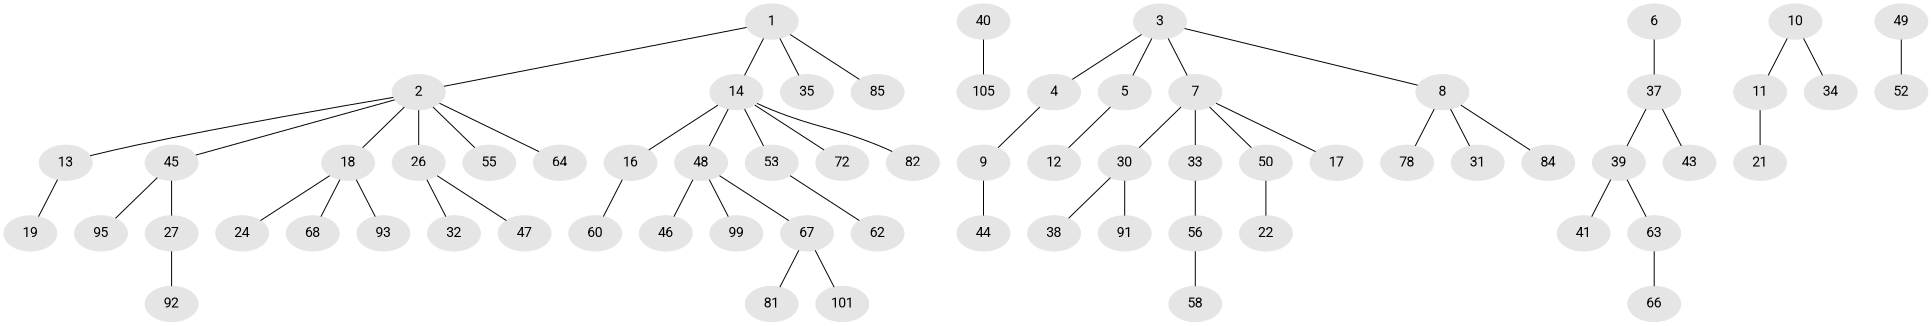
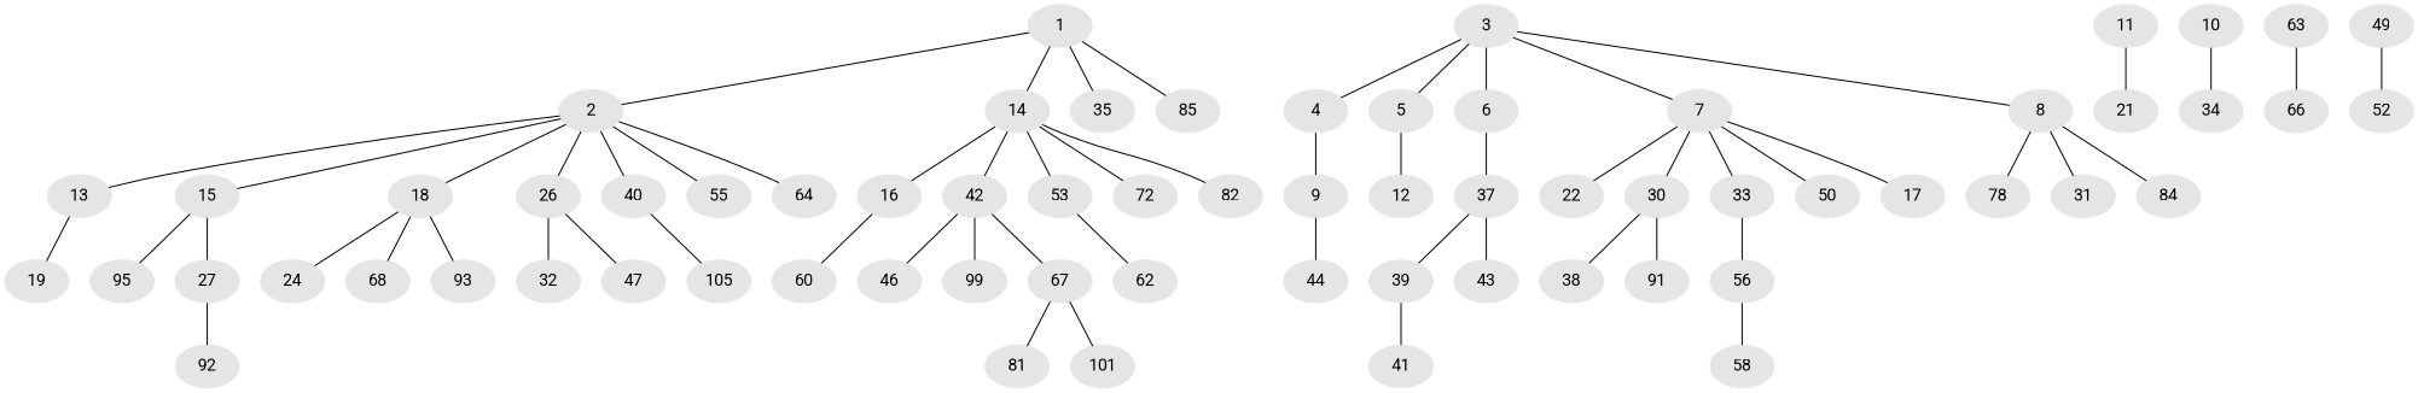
  graph {
    fontname=Roboto
    node [color=gray90 fontname=Roboto style=filled]
    edge [fontname=Roboto]
    1
    2
    14 [super="+23+52"]
    35
    85
    13 [super="+83"]
-   15 [label=45]
+   15
    18
    26
    40
    55
    64 [super="+96"]
    16
-   42 [label=48]
+   42
    53
    72
    82
    3
    4
    5
    6 [super="+36"]
    7 [super="+90+20"]
    8
    19
    n25 [label=95]
    27
    24 [super="+95+65"]
    68
    93 [super="+98"]
    32
    47
    105
    9
    12
    37
    22
    30
    33
    50 [super="+86"]
    n40 [label=17]
    n41 [label=78]
    31
    n43 [label=84]
    44
    39
    43
    38
    91
    56
    11 [super="+17"]
    10
    34 [super="+48+76"]
    21
    60
    46 [super="+75+104"]
    n56 [label=99]
    67 [super="+71"]
    62 [super="+77+80"]
    92
    58
    41 [super="+51"]
    63
    66 [super="+78"]
    81
    101
    n66 [label=52]
    49
    1 -- 2
    1 -- 14
    1 -- 35
    1 -- 85
    2 -- 13
    2 -- 15
    2 -- 18
    2 -- 26
+   2 -- 40
    2 -- 55
    2 -- 64
    14 -- 16
    14 -- 42
    14 -- 53
    14 -- 72
    14 -- 82
    13 -- 19
    15 -- n25
    15 -- 27
    18 -- 24
    18 -- 68
    18 -- 93
    26 -- 32
    26 -- 47
    40 -- 105
    16 -- 60
    42 -- 46
    42 -- n56
    42 -- 67
    53 -- 62
    3 -- 4
    3 -- 5
+   3 -- 6
    3 -- 7
    3 -- 8
    4 -- 9
    5 -- 12
    6 -- 37
-   50 -- 22
+   7 -- 22
    7 -- 30
    7 -- 33
    7 -- 50
    7 -- n40
    8 -- n41
    8 -- 31
    8 -- n43
    27 -- 92
    9 -- 44
    37 -- 39
    37 -- 43
    30 -- 38
    30 -- 91
    33 -- 56
    39 -- 41
-   39 -- 63
    56 -- 58
    11 -- 21
-   10 -- 11
    10 -- 34
    67 -- 81
    67 -- 101
    63 -- 66
    49 -- n66
  }
